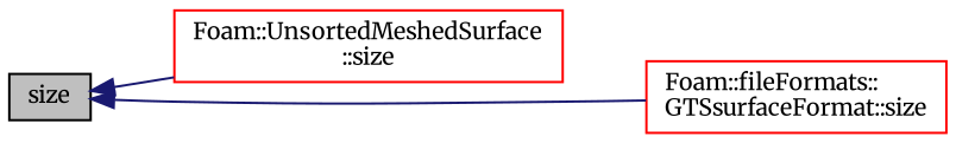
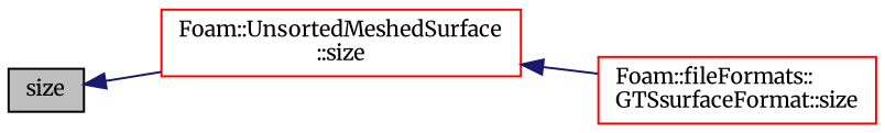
  digraph {
    fontname=Merriweather
    rankdir=LR
    node [color=red fontname=Merriweather fontsize=10 shape=record]
    edge [color=midnightblue dir=back fontname=Merriweather fontsize=10 labelfontname=Helvetica labelfontsize=10 style=solid]
    n1 [color=black fillcolor=grey75 fontcolor=black height=0.2 label=size style=filled width=0.4]
    n2 [height=0.2 label="Foam::UnsortedMeshedSurface\l::size" width=0.4]
    n3 [height=0.2 label="Foam::fileFormats::\lGTSsurfaceFormat::size" width=0.4]
    n1 -> n2
-   n1 -> n3
+   n2 -> n3
  }
